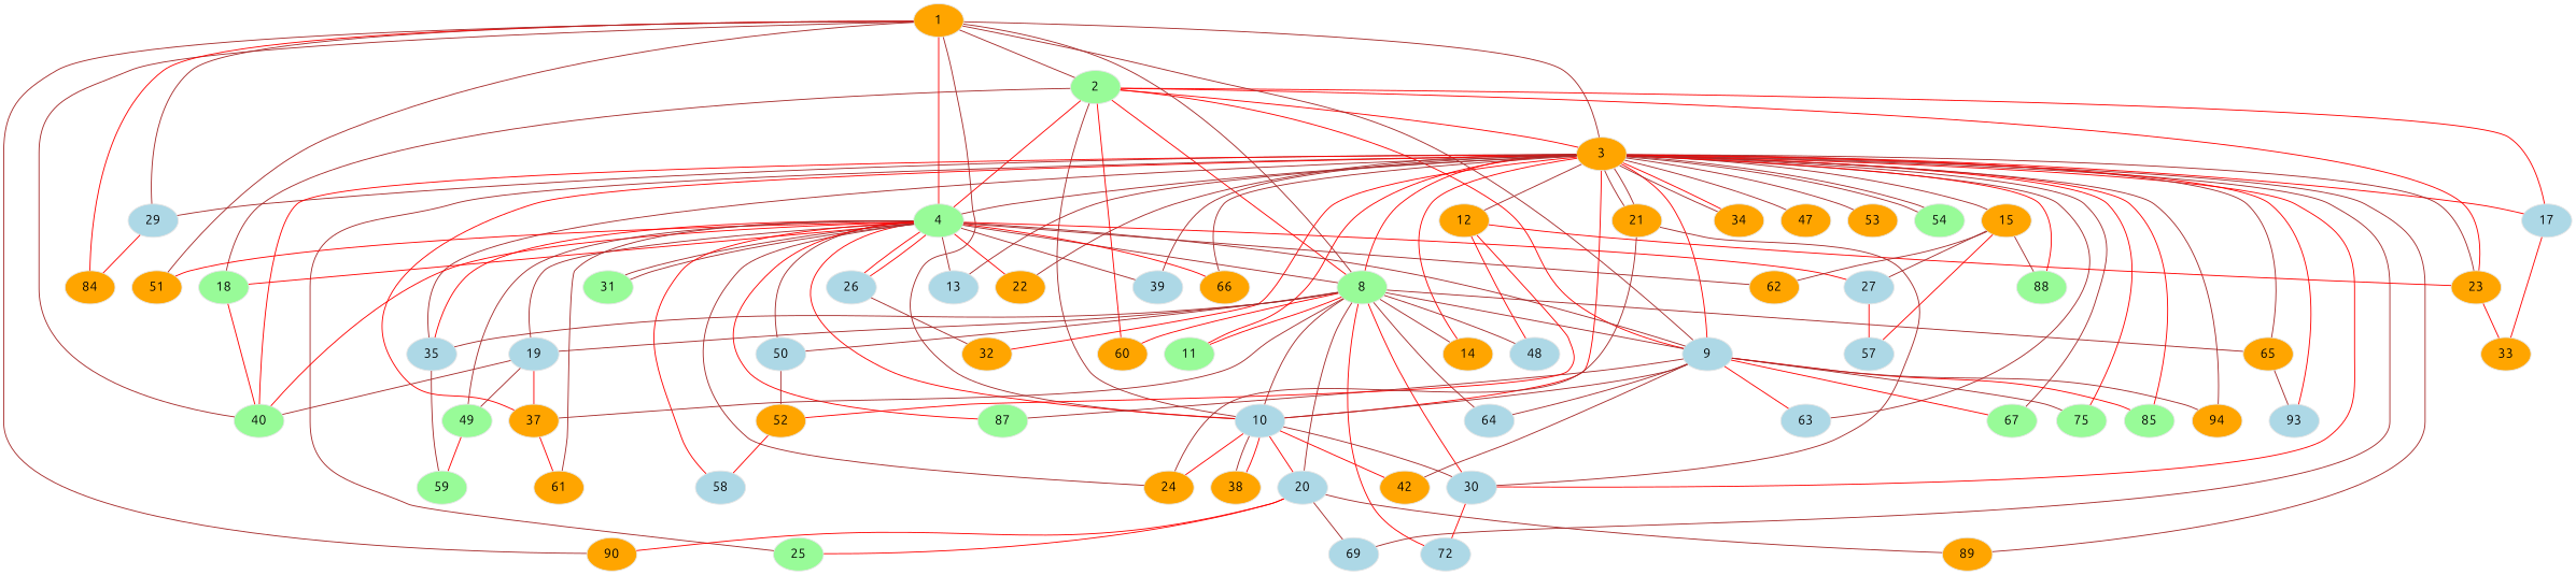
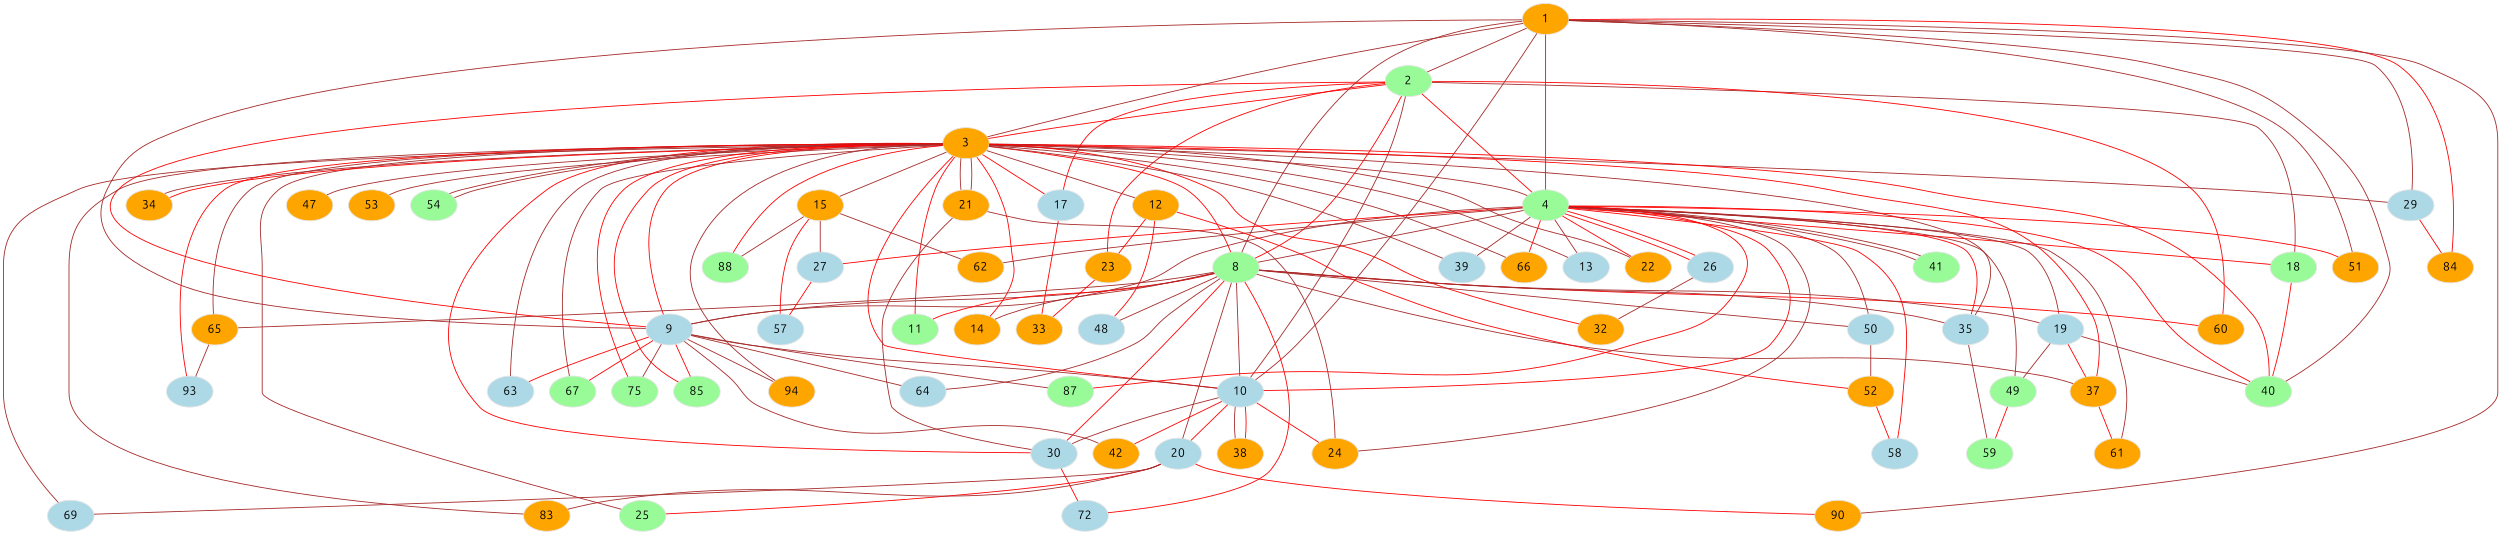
  graph {
    fontname=Ubuntu
    node [color=gray90 fillcolor=orange fontname=Ubuntu style=filled]
    edge [color=brown fontname=Ubuntu]
    2 [fillcolor=palegreen]
    1
    3 [super="+70+16+7"]
    4 [fillcolor=palegreen super="+71+5+78+83+76+73+45"]
    8 [fillcolor=palegreen super="+36+95"]
    9 [fillcolor=lightblue]
    10 [fillcolor=lightblue]
    29 [fillcolor=lightblue]
    40 [fillcolor=palegreen super="+41"]
    51
    84
    90
    17 [fillcolor=lightblue]
    18 [fillcolor=palegreen super="+74"]
    23 [super="+28"]
    60
    11 [fillcolor=palegreen]
    12
    13 [fillcolor=lightblue]
    14
    15
    21
    22
    25 [fillcolor=palegreen]
    30 [fillcolor=lightblue super="+44"]
    32
    34
    35 [fillcolor=lightblue]
    37 [super="+91+43"]
    39 [fillcolor=lightblue super="+46"]
    47
    53
    54 [fillcolor=palegreen]
    63 [fillcolor=lightblue]
    65
    66
    67 [fillcolor=palegreen]
    69 [fillcolor=lightblue]
    75 [fillcolor=palegreen]
    85 [fillcolor=palegreen]
    88 [fillcolor=palegreen]
-   89
+   89 [label=83]
    93 [fillcolor=lightblue]
    94
    19 [fillcolor=lightblue super="+81"]
    24 [super="+80"]
    26 [fillcolor=lightblue]
    27 [fillcolor=lightblue]
-   31 [fillcolor=palegreen]
+   31 [fillcolor=palegreen label=41]
    49 [fillcolor=palegreen]
    50 [fillcolor=lightblue]
    58 [fillcolor=lightblue]
    61
    62
    87 [fillcolor=palegreen]
    20 [fillcolor=lightblue]
    48 [fillcolor=lightblue]
    64 [fillcolor=lightblue]
    72 [fillcolor=lightblue]
    42
    38 [super="+55"]
    33
    52
    57 [fillcolor=lightblue]
    59 [fillcolor=palegreen]
    2 -- 3 [color=red weight=2]
    2 -- 4 [color=red weight=3]
    2 -- 8 [color=red]
    2 -- 9 [color=red]
    2 -- 10
    2 -- 17 [color=red]
    2 -- 18 [weight=2]
    2 -- 23 [color=red]
    2 -- 60 [color=red]
    1 -- 2
    1 -- 3 [weight=2]
    1 -- 4 [color=red weight=4]
    1 -- 8 [weight=2]
    1 -- 9
    1 -- 10
    1 -- 29
    1 -- 40
    1 -- 51
    1 -- 84 [color=red]
    1 -- 90
    3 -- 4 [weight=7]
    3 -- 8 [color=red weight=2]
    3 -- 9 [color=red weight=3]
    3 -- 10 [color=red weight=2]
    3 -- 29
    3 -- 40 [color=red]
    3 -- 17 [color=red]
-   3 -- 23
    3 -- 11 [color=red]
    3 -- 12 [weight=2]
    3 -- 13
    3 -- 14 [color=red]
    3 -- 15 [weight=2]
    3 -- 21
    3 -- 21
    3 -- 22
    3 -- 25
    3 -- 30 [color=red]
    3 -- 32 [color=red]
    3 -- 34
    3 -- 34 [color=red]
    3 -- 35 [weight=2]
    3 -- 37 [color=red weight=2]
    3 -- 39
    3 -- 47 [weight=2]
    3 -- 53 [weight=2]
    3 -- 54
    3 -- 54
    3 -- 63
    3 -- 65
    3 -- 66
    3 -- 67
    3 -- 69
    3 -- 75 [color=red]
    3 -- 85 [color=red]
    3 -- 88 [color=red]
    3 -- 89
    3 -- 93 [color=red]
    3 -- 94
    4 -- 8 [weight=6]
    4 -- 9 [weight=4]
    4 -- 10 [color=red weight=3]
    4 -- 40 [color=red]
    4 -- 51 [color=red]
    4 -- 18 [color=red]
    4 -- 13
    4 -- 22 [color=red]
    4 -- 35 [color=red]
    4 -- 39 [weight=2]
    4 -- 66 [color=red]
    4 -- 19 [weight=3]
    4 -- 24
    4 -- 26 [color=red weight=2]
    4 -- 26 [color=red]
    4 -- 27 [color=red]
    4 -- 31
    4 -- 31
    4 -- 49
    4 -- 50
    4 -- 58 [color=red]
    4 -- 61
    4 -- 62
    4 -- 87 [color=red]
    8 -- 9
    8 -- 10 [weight=2]
    8 -- 60 [color=red]
    8 -- 11 [color=red]
    8 -- 14
    8 -- 30 [color=red]
    8 -- 35
    8 -- 37
    8 -- 65
    8 -- 19
    8 -- 50
    8 -- 20
    8 -- 48
    8 -- 64
    8 -- 72 [color=red]
    9 -- 10
    9 -- 63 [color=red]
    9 -- 67 [color=red]
    9 -- 75
    9 -- 85 [color=red]
    9 -- 94
    9 -- 87
    9 -- 64
    9 -- 42
    10 -- 30
    10 -- 24 [color=red]
    10 -- 20 [color=red]
    10 -- 42 [color=red]
    10 -- 38 [weight=2]
    10 -- 38 [color=red]
    29 -- 84 [color=red]
    17 -- 33 [color=red]
    18 -- 40 [color=red]
    23 -- 33 [color=red]
    12 -- 23 [color=red]
    12 -- 48 [color=red]
    12 -- 52 [color=red]
    15 -- 88
    15 -- 27
    15 -- 62
    15 -- 57 [color=red]
    21 -- 30
    21 -- 24
    30 -- 72 [color=red]
    35 -- 59
    37 -- 61 [color=red]
    65 -- 93
    19 -- 40
    19 -- 37 [color=red]
    19 -- 49
    26 -- 32
    27 -- 57 [color=red]
    49 -- 59 [color=red]
    50 -- 52
    20 -- 90 [color=red]
    20 -- 25 [color=red]
    20 -- 69
    20 -- 89
    52 -- 58 [color=red]
  }
